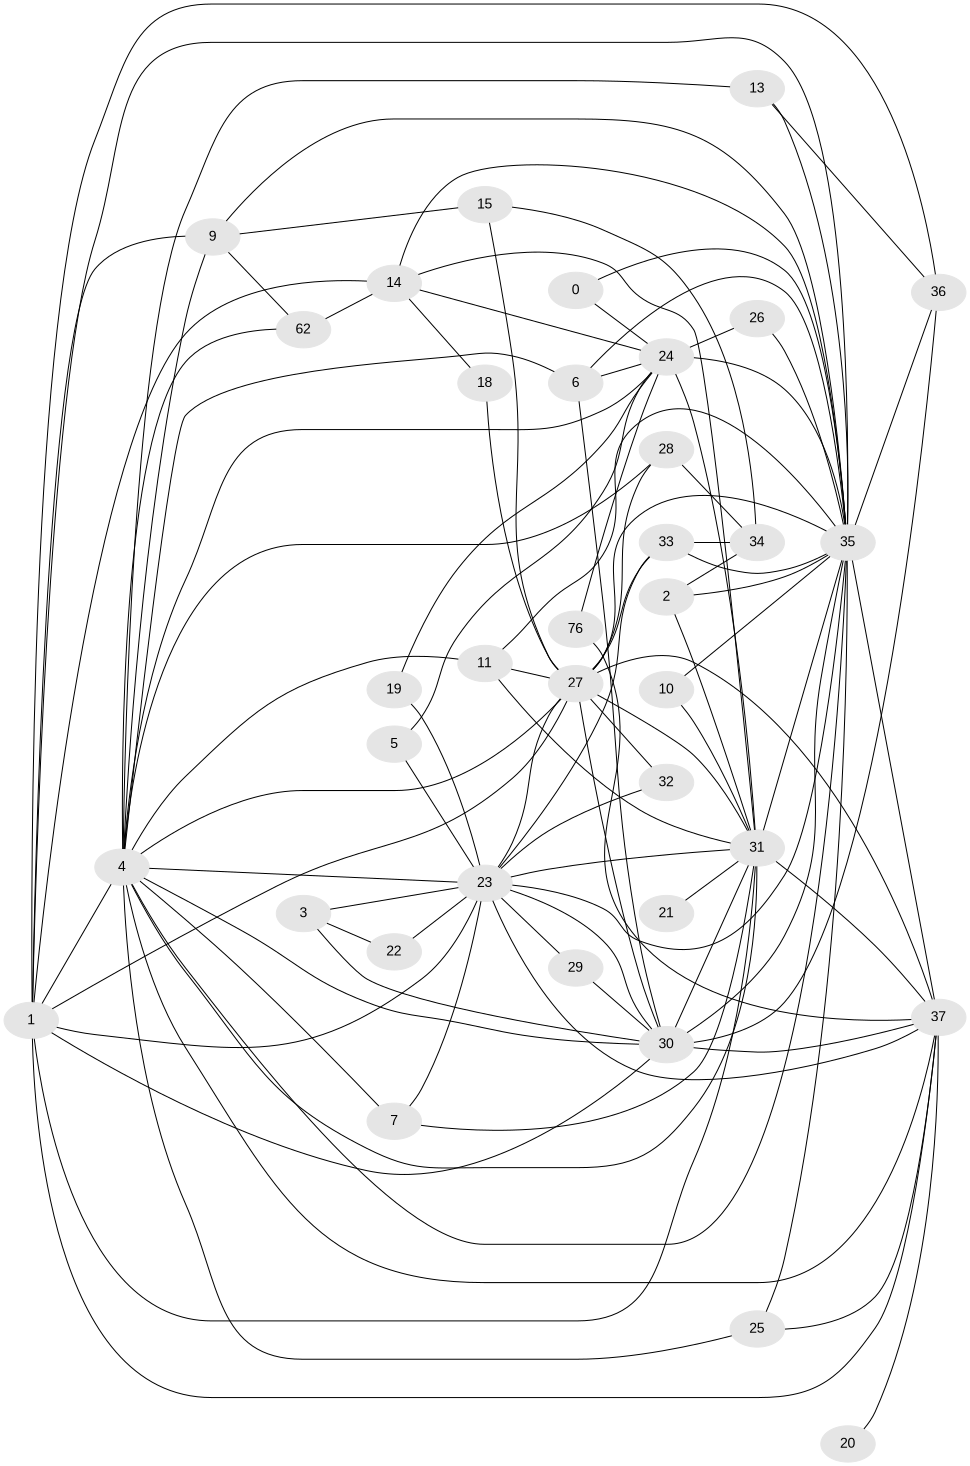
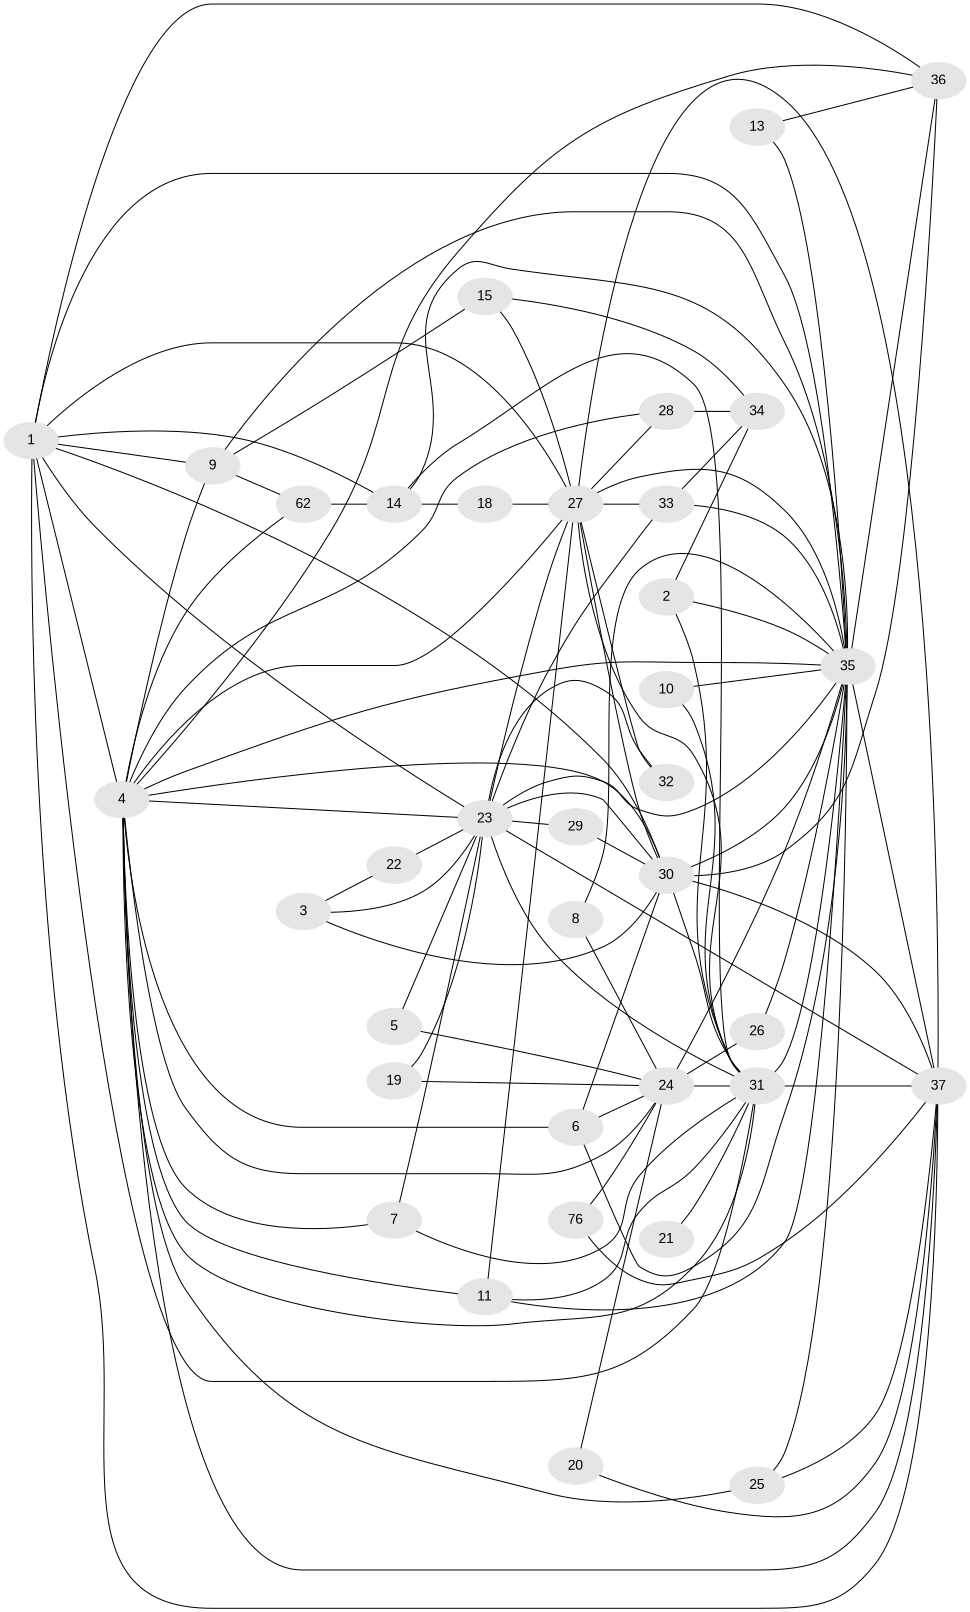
  graph {
    fontname="Liberation Sans"
    rankdir=LR
    node [color=gray90 fontname="Liberation Sans" style=filled]
    edge [fontname="Liberation Sans" weight=1.0]
    1
    4
    9
    14
    23
    27
    30
    31
    35
    36
    37
    6
    7
    11
    n15 [label=62]
    13
    24
    25
    28
    15
    18
    29
    32
    33
    2
    34
    3
    22
    26
    5
-   8 [label=0]
+   8
    10
    n33 [label=76]
    19
    20
    21
    1 -- 4 [weight=2.0]
    1 -- 9
    1 -- 14 [weight=2.0]
    1 -- 23 [weight=2.0]
    1 -- 27 [weight=4.0]
    1 -- 30 [weight=2.0]
    1 -- 31 [weight=3.0]
    1 -- 35 [weight=5.0]
    1 -- 36
    1 -- 37 [weight=2.0]
    4 -- 9
    4 -- 23 [weight=3.0]
    4 -- 27
    4 -- 30
    4 -- 31
    4 -- 35 [weight=3.0]
    4 -- 37
    4 -- 6
    4 -- 7
    4 -- 11
    4 -- n15
-   4 -- 13
+   4 -- 36
    4 -- 24 [weight=2.0]
    4 -- 25
    4 -- 28
    9 -- 35
    9 -- n15
    9 -- 15
    14 -- 31
    14 -- 35
    14 -- 18
    23 -- 27
    23 -- 30 [weight=3.0]
    23 -- 31
    23 -- 35 [weight=2.0]
    23 -- 37
    23 -- 29
    23 -- 32 [weight=2.0]
    23 -- 33
    27 -- 30
    27 -- 31 [weight=2.0]
    27 -- 35 [weight=2.0]
    27 -- 37
    27 -- 28
    27 -- 32
    27 -- 33
    30 -- 31
    30 -- 35 [weight=3.0]
    30 -- 36
    30 -- 37
    31 -- 35 [weight=3.0]
    31 -- 37 [weight=2.0]
    35 -- 36
    35 -- 37 [weight=3.0]
    6 -- 30
    6 -- 35 [weight=2.0]
    6 -- 24
    7 -- 23
    7 -- 31
    11 -- 27
    11 -- 31
    11 -- 35
    n15 -- 14
    13 -- 35 [weight=2.0]
    13 -- 36
    24 -- 31
    24 -- 35
    24 -- 26
    25 -- 35
    25 -- 37
    28 -- 34
    15 -- 27
    15 -- 34
    18 -- 27
    29 -- 30
    33 -- 35
    33 -- 34
    2 -- 31
    2 -- 35
    2 -- 34
    3 -- 23
    3 -- 30
    3 -- 22
    22 -- 23 [weight=2.0]
    26 -- 35
    5 -- 23
    5 -- 24
    8 -- 35
    8 -- 24
    10 -- 31
    10 -- 35
    n33 -- 37
    n33 -- 24
    19 -- 23
    19 -- 24
    20 -- 37
-   14 -- 24
+   20 -- 24
    21 -- 31
  }
